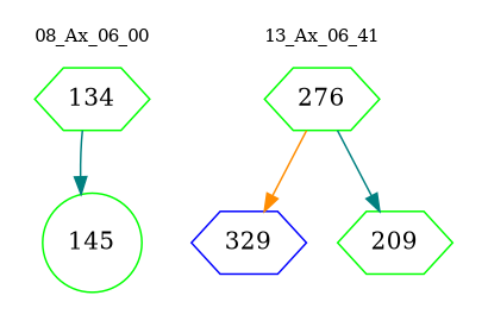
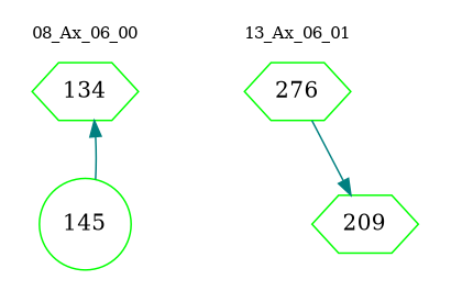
  digraph {
    node [color=green shape=hexagon]
    edge [color=teal]
    n1 [label=134]
    n2 [label=145 shape=circle]
    n3 [label=276]
-   n4 [color=blue label=329]
    n5 [label=209]
    subgraph cluster_1 {
      color=white
      fontsize=10
      label="08_Ax_06_00"
      n1
      n2
    }
    subgraph cluster_2 {
      color=white
      fontsize=10
-     label="13_Ax_06_41"
+     label="13_Ax_06_01"
      n3
-     n4
      n5
    }
-   n1 -> n2
-   n3 -> n4 [color=darkorange]
+   n2 -> n1
    n3 -> n5
  }
